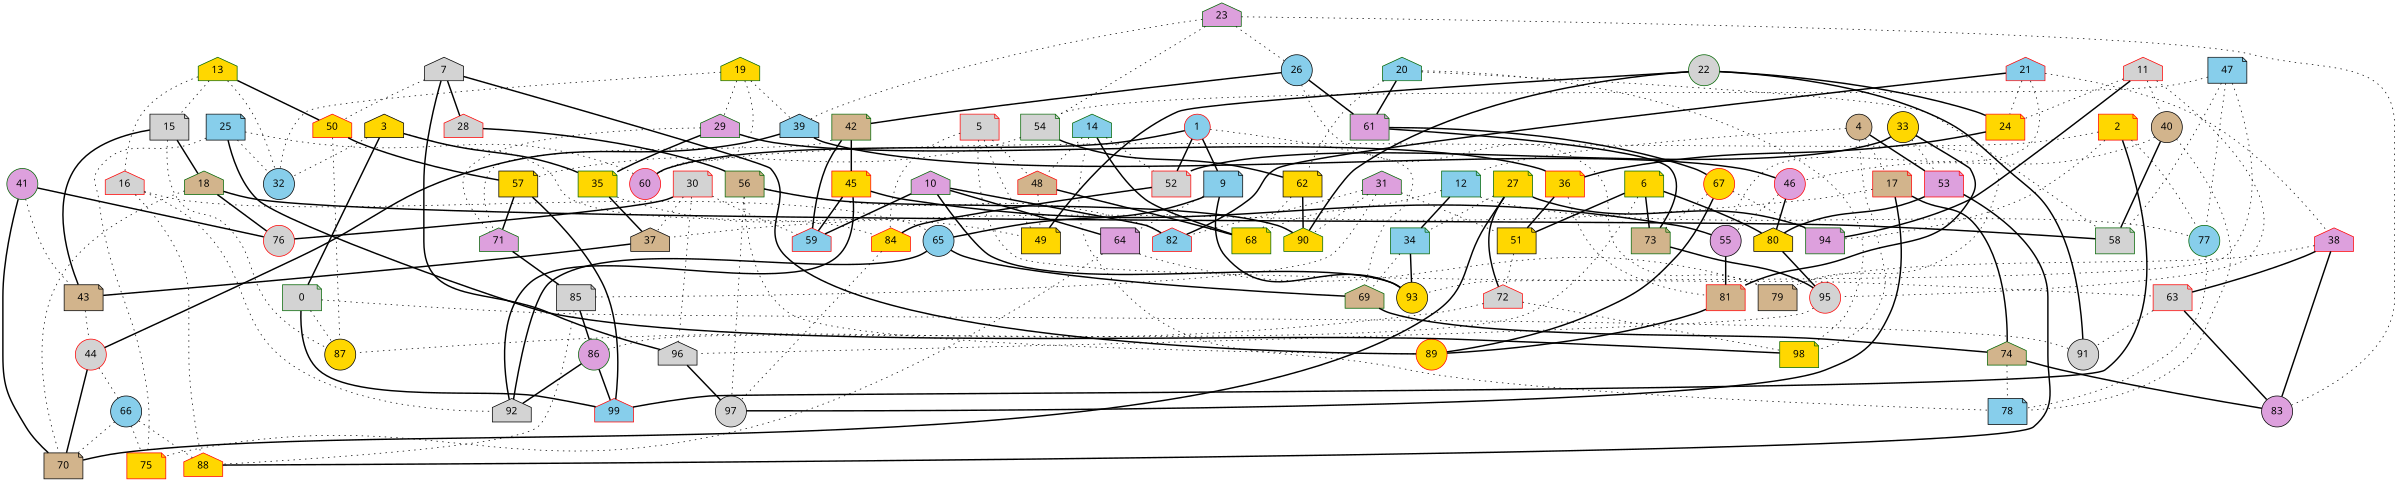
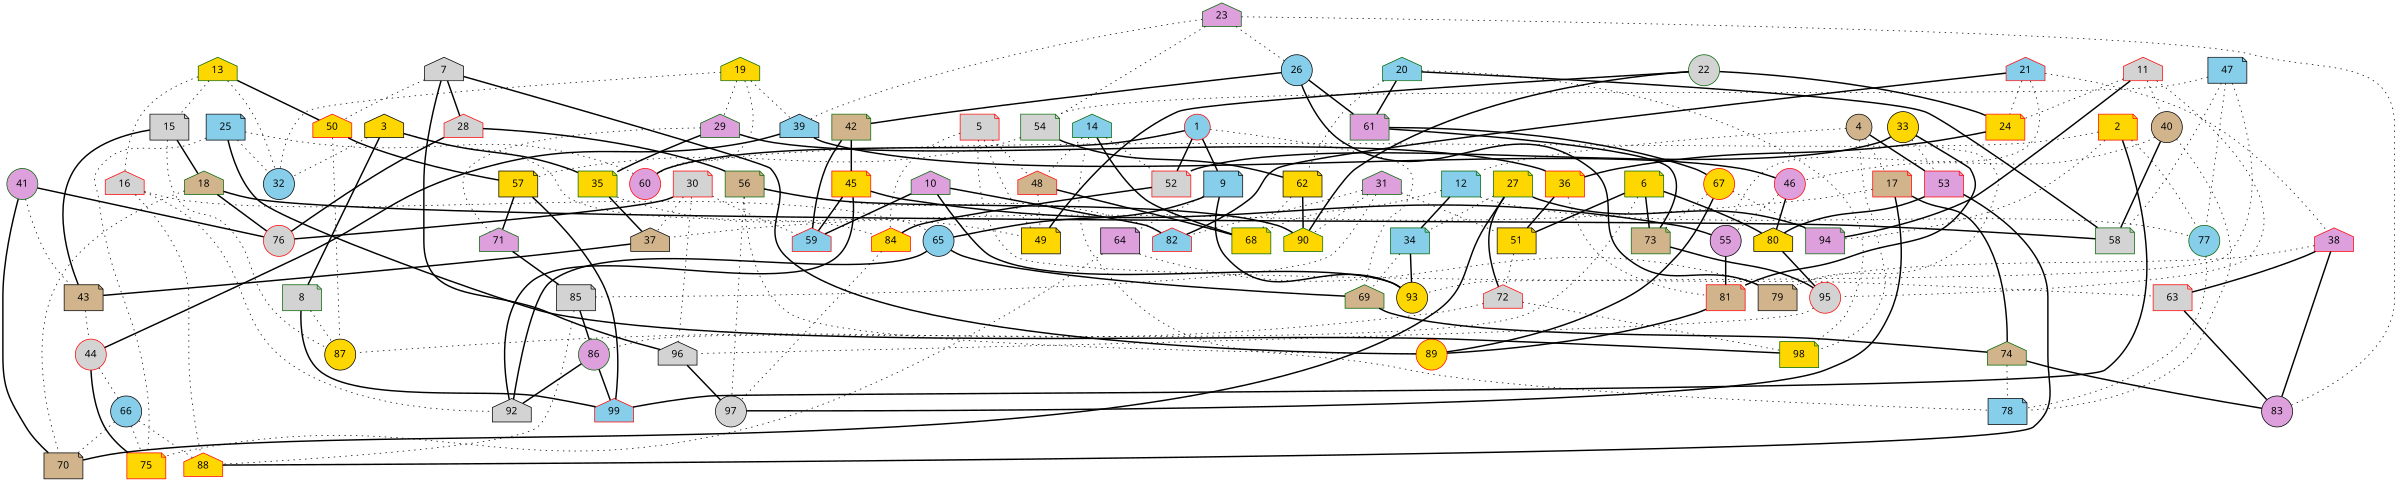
  graph {
    fontname="Noto Sans"
    node [color=black fillcolor=gold fontname="Noto Sans" shape=note style=filled]
    edge [fontname="Noto Sans" style=dotted]
    1 [color=red fillcolor=skyblue shape=circle]
    9 [fillcolor=skyblue]
    52 [color=red fillcolor=lightgrey]
    60 [color=red fillcolor=plum shape=circle]
    69 [color=darkgreen fillcolor=tan shape=house]
    64 [fillcolor=plum]
    65 [fillcolor=skyblue shape=circle]
    93 [shape=circle]
    84 [color=red shape=house]
    74 [color=darkgreen fillcolor=tan shape=house]
    2 [color=red]
    77 [color=darkgreen fillcolor=skyblue shape=circle]
    94 [color=darkgreen fillcolor=plum]
    99 [color=red fillcolor=skyblue shape=house]
    78 [fillcolor=skyblue]
    3 [shape=house]
-   8 [color=darkgreen fillcolor=lightgrey label=0]
+   8 [color=darkgreen fillcolor=lightgrey]
    32 [fillcolor=skyblue shape=circle]
    35 [color=darkgreen]
    87 [shape=circle]
-   91 [fillcolor=lightgrey shape=circle]
    49
    37 [fillcolor=tan shape=house]
    97 [fillcolor=lightgrey shape=circle]
    4 [fillcolor=tan shape=circle]
    12 [color=darkgreen fillcolor=skyblue]
    17 [color=red fillcolor=tan]
    53 [color=red fillcolor=plum]
    98 [color=darkgreen]
    34 [color=darkgreen fillcolor=skyblue]
    68 [color=darkgreen]
    80 [shape=house]
    88 [color=red shape=house]
    5 [color=red fillcolor=lightgrey]
    48 [color=red fillcolor=tan shape=house]
    63 [color=red fillcolor=lightgrey]
    83 [fillcolor=plum shape=circle]
    6 [color=darkgreen]
    51
    73 [color=darkgreen fillcolor=tan]
    86 [color=darkgreen fillcolor=plum shape=circle]
    72 [color=red fillcolor=lightgrey shape=house]
    95 [color=red fillcolor=lightgrey shape=circle]
    92 [fillcolor=lightgrey shape=house]
    7 [fillcolor=lightgrey shape=house]
    28 [color=red fillcolor=lightgrey shape=house]
    50 [color=red shape=house]
    89 [color=red shape=circle]
    96 [fillcolor=lightgrey shape=house]
    76 [color=red fillcolor=lightgrey shape=circle]
    56 [color=darkgreen fillcolor=tan]
    57
    75 [color=red]
    79 [fillcolor=tan]
    10 [color=darkgreen fillcolor=plum shape=house]
    59 [color=red fillcolor=skyblue shape=house]
    82 [color=red fillcolor=skyblue shape=house]
    11 [color=red fillcolor=lightgrey shape=house]
    24 [color=red]
    40 [fillcolor=tan shape=circle]
    36 [color=red]
    58 [color=darkgreen fillcolor=lightgrey]
    46 [color=red fillcolor=plum shape=circle]
    13 [color=darkgreen shape=house]
    15 [fillcolor=lightgrey]
    16 [color=red fillcolor=lightgrey shape=house]
    18 [color=darkgreen fillcolor=tan shape=house]
    43 [fillcolor=tan]
    14 [color=darkgreen fillcolor=skyblue shape=house]
    70 [fillcolor=tan]
    44 [color=red fillcolor=lightgrey shape=circle]
    19 [color=darkgreen shape=house]
    29 [color=darkgreen fillcolor=plum shape=house]
    39 [fillcolor=skyblue shape=house]
    71 [color=darkgreen fillcolor=plum shape=house]
    20 [color=darkgreen fillcolor=skyblue shape=house]
    61 [color=darkgreen fillcolor=plum]
    62
    67 [color=red shape=circle]
    90 [color=darkgreen shape=house]
    21 [color=red fillcolor=skyblue shape=house]
    38 [color=red fillcolor=plum shape=house]
    55 [fillcolor=plum shape=circle]
    81 [color=red fillcolor=tan]
    22 [color=darkgreen fillcolor=lightgrey shape=circle]
    23 [color=darkgreen fillcolor=plum shape=house]
    26 [fillcolor=skyblue shape=circle]
    54 [color=darkgreen fillcolor=lightgrey]
    42 [color=darkgreen fillcolor=tan]
    25 [fillcolor=skyblue]
    45 [color=red]
    27 [color=darkgreen]
    85 [fillcolor=lightgrey]
    30 [color=red fillcolor=lightgrey]
    31 [color=darkgreen fillcolor=plum shape=house]
    33 [shape=circle]
    66 [fillcolor=skyblue shape=circle]
    41 [color=darkgreen fillcolor=plum shape=circle]
    47 [fillcolor=skyblue]
    1 -- 9 [style=bold]
    1 -- 52 [style=bold]
    1 -- 60 [style=bold]
    1 -- 69
    9 -- 64
    9 -- 65 [style=bold]
    9 -- 93 [style=bold]
    52 -- 84 [style=bold]
    69 -- 74 [style=bold]
    64 -- 75
    64 -- 79
    65 -- 69 [style=bold]
    65 -- 92 [style=bold]
    84 -- 97
    74 -- 78
    74 -- 83 [style=bold]
    2 -- 60
    2 -- 77
    2 -- 94
    2 -- 99 [style=bold]
    77 -- 78
    3 -- 84
    3 -- 8 [style=bold]
    3 -- 32
    3 -- 35 [style=bold]
    8 -- 99 [style=bold]
    8 -- 87
-   8 -- 91
    35 -- 49
    35 -- 37 [style=bold]
    37 -- 43 [style=bold]
    4 -- 12
    4 -- 17
    4 -- 53 [style=bold]
    4 -- 98
    12 -- 77
    12 -- 34 [style=bold]
    12 -- 68
    17 -- 74 [style=bold]
    17 -- 37
    17 -- 97 [style=bold]
    53 -- 80 [style=bold]
    53 -- 88 [style=bold]
    34 -- 69
    34 -- 93 [style=bold]
    80 -- 95 [style=bold]
    5 -- 84
    5 -- 49
    5 -- 48
    5 -- 63
    48 -- 49
    48 -- 68 [style=bold]
-   63 -- 91
    63 -- 83 [style=bold]
    6 -- 80 [style=bold]
    6 -- 51 [style=bold]
    6 -- 73 [style=bold]
    6 -- 86
    51 -- 72
    73 -- 95 [style=bold]
    86 -- 99 [style=bold]
    86 -- 92 [style=bold]
    72 -- 87
    72 -- 98
    95 -- 96
    7 -- 28 [style=bold]
    7 -- 50
    7 -- 89 [style=bold]
    7 -- 96 [style=bold]
+   28 -- 76 [style=bold]
    28 -- 56 [style=bold]
    50 -- 87
    50 -- 57 [style=bold]
    96 -- 97 [style=bold]
    56 -- 97
    56 -- 89
    56 -- 82
    56 -- 90 [style=bold]
    57 -- 99 [style=bold]
    57 -- 71 [style=bold]
-   10 -- 64 [style=bold]
    10 -- 93 [style=bold]
    10 -- 59 [style=bold]
    10 -- 82 [style=bold]
    11 -- 94 [style=bold]
    11 -- 95
    11 -- 24
    11 -- 40
    24 -- 36 [style=bold]
    40 -- 78
    40 -- 58 [style=bold]
    40 -- 46
    36 -- 51 [style=bold]
    36 -- 81
    46 -- 80 [style=bold]
    46 -- 55
    13 -- 32
    13 -- 50 [style=bold]
    13 -- 15
    13 -- 16
    15 -- 87
    15 -- 18 [style=bold]
    15 -- 43 [style=bold]
    16 -- 65
    16 -- 88
    16 -- 92
    18 -- 76 [style=bold]
    18 -- 58 [style=bold]
    18 -- 70
    43 -- 44
    14 -- 52
    14 -- 78
    14 -- 68 [style=bold]
    14 -- 48
-   44 -- 70 [style=bold]
+   44 -- 75 [style=bold]
    44 -- 66
    19 -- 60
    19 -- 32
    19 -- 29
    19 -- 39
    29 -- 35 [style=bold]
    29 -- 36 [style=bold]
    29 -- 71
    39 -- 46 [style=bold]
    39 -- 44 [style=bold]
    71 -- 85 [style=bold]
    20 -- 98
-   20 -- 58
+   20 -- 58 [style=bold]
    20 -- 61 [style=bold]
    20 -- 62
    61 -- 73 [style=bold]
    61 -- 67 [style=bold]
    62 -- 68
    62 -- 90 [style=bold]
    67 -- 94
    67 -- 73
    67 -- 89 [style=bold]
    21 -- 82 [style=bold]
    21 -- 24
    21 -- 38
    21 -- 55
    38 -- 63 [style=bold]
    38 -- 83 [style=bold]
    38 -- 79
    55 -- 81 [style=bold]
    81 -- 89 [style=bold]
-   22 -- 91 [style=bold]
    22 -- 49 [style=bold]
    22 -- 24 [style=bold]
    22 -- 90 [style=bold]
    23 -- 83
    23 -- 39
    23 -- 26
    23 -- 54
-   26 -- 79
+   26 -- 79 [style=bold]
    26 -- 61 [style=bold]
    26 -- 42 [style=bold]
    54 -- 57
    54 -- 62 [style=bold]
    42 -- 59 [style=bold]
-   42 -- 71
    42 -- 45 [style=bold]
    25 -- 60
    25 -- 32
    25 -- 98 [style=bold]
    25 -- 75
    45 -- 92 [style=bold]
    45 -- 59 [style=bold]
    45 -- 55 [style=bold]
    27 -- 94 [style=bold]
    27 -- 34
    27 -- 72 [style=bold]
    27 -- 70 [style=bold]
    85 -- 88
    85 -- 86 [style=bold]
    30 -- 37
    30 -- 96
    30 -- 76 [style=bold]
    30 -- 59
    31 -- 51
    31 -- 82
    31 -- 90
    31 -- 85
    33 -- 52 [style=bold]
    33 -- 53
    33 -- 79
    33 -- 81 [style=bold]
    66 -- 88
    66 -- 75
    66 -- 70
    41 -- 76 [style=bold]
    41 -- 43
    41 -- 70 [style=bold]
    47 -- 93
    47 -- 77
    47 -- 58
    47 -- 54
  }
